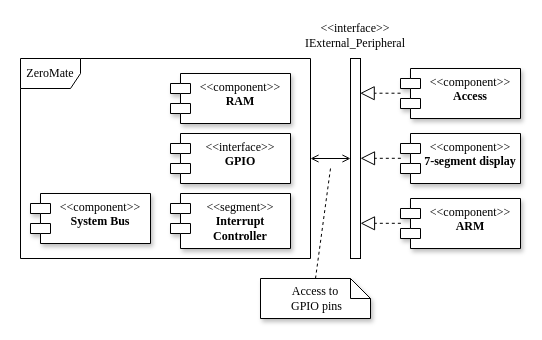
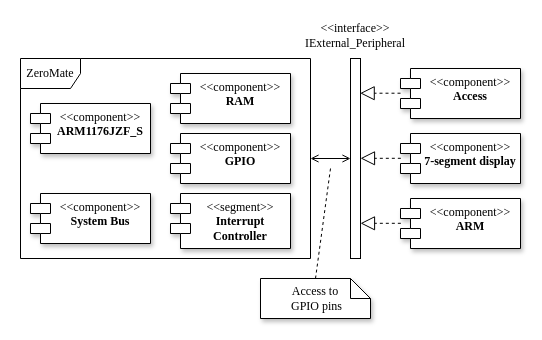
  <mxCell id="0" />
  <mxCell id="1" parent="0" />
  <mxCell id="2" value="ZeroMate" style="shape=umlFrame;whiteSpace=wrap;html=1;pointerEvents=0;fontFamily=Computer Modern;" parent="1" vertex="1"><mxGeometry x="20" y="58" width="290" height="200" as="geometry" /></mxCell>
  <mxCell id="3" value="&amp;lt;&amp;lt;component&amp;gt;&amp;gt;&lt;br&gt;&lt;b&gt;RAM&lt;/b&gt;" style="shape=module;align=left;spacingLeft=20;align=center;verticalAlign=top;whiteSpace=wrap;html=1;fontFamily=Computer Modern;shadow=1;" parent="1" vertex="1"><mxGeometry x="170" y="73" width="120" height="50" as="geometry" /></mxCell>
- <mxCell id="4" value="&amp;lt;&amp;lt;interface&amp;gt;&amp;gt;&lt;br&gt;&lt;b&gt;GPIO&lt;/b&gt;" style="shape=module;align=left;spacingLeft=20;align=center;verticalAlign=top;whiteSpace=wrap;html=1;fontFamily=Computer Modern;shadow=1;" parent="1" vertex="1"><mxGeometry x="170" y="133" width="120" height="50" as="geometry" /></mxCell>
+ <mxCell id="4" value="&amp;lt;&amp;lt;component&amp;gt;&amp;gt;&lt;br&gt;&lt;b&gt;GPIO&lt;/b&gt;" style="shape=module;align=left;spacingLeft=20;align=center;verticalAlign=top;whiteSpace=wrap;html=1;fontFamily=Computer Modern;shadow=1;" parent="1" vertex="1"><mxGeometry x="170" y="133" width="120" height="50" as="geometry" /></mxCell>
  <mxCell id="5" value="&amp;lt;&amp;lt;segment&amp;gt;&amp;gt;&lt;br&gt;&lt;b&gt;Interrupt Controller&lt;/b&gt;" style="shape=module;align=left;spacingLeft=20;align=center;verticalAlign=top;whiteSpace=wrap;html=1;fontFamily=Computer Modern;shadow=1;" parent="1" vertex="1"><mxGeometry x="170" y="193" width="120" height="55" as="geometry" /></mxCell>
+ <mxCell id="6" value="&amp;lt;&amp;lt;component&amp;gt;&amp;gt;&lt;br&gt;&lt;b&gt;ARM1176JZF_S&lt;/b&gt;" style="shape=module;align=left;spacingLeft=20;align=center;verticalAlign=top;whiteSpace=wrap;html=1;fontFamily=Computer Modern;shadow=1;" parent="1" vertex="1"><mxGeometry x="30" y="103" width="120" height="50" as="geometry" /></mxCell>
  <mxCell id="7" value="" style="html=1;points=[];perimeter=orthogonalPerimeter;outlineConnect=0;targetShapes=umlLifeline;portConstraint=eastwest;newEdgeStyle={&quot;edgeStyle&quot;:&quot;elbowEdgeStyle&quot;,&quot;elbow&quot;:&quot;vertical&quot;,&quot;curved&quot;:0,&quot;rounded&quot;:0};" parent="1" vertex="1"><mxGeometry x="350" y="58" width="10" height="200" as="geometry" /></mxCell>
  <mxCell id="8" value="" style="endArrow=open;startArrow=open;html=1;rounded=0;startFill=0;endFill=0;" parent="1" target="7" edge="1"><mxGeometry width="100" height="100" relative="1" as="geometry"><mxPoint x="310" y="158" as="sourcePoint" /><mxPoint x="410" y="58" as="targetPoint" /></mxGeometry></mxCell>
  <mxCell id="9" value="&amp;lt;&amp;lt;interface&amp;gt;&amp;gt;&lt;br&gt;IExternal_Peripheral" style="text;html=1;strokeColor=none;fillColor=none;align=center;verticalAlign=middle;whiteSpace=wrap;rounded=0;fontFamily=Computer Modern;" parent="1" vertex="1"><mxGeometry x="266.25" y="20" width="177.5" height="30" as="geometry" /></mxCell>
  <mxCell id="10" value="&amp;lt;&amp;lt;component&amp;gt;&amp;gt;&lt;br&gt;&lt;b&gt;Access&lt;/b&gt;" style="shape=module;align=left;spacingLeft=20;align=center;verticalAlign=top;whiteSpace=wrap;html=1;fontFamily=Computer Modern;shadow=1;" parent="1" vertex="1"><mxGeometry x="400" y="68" width="120" height="50" as="geometry" /></mxCell>
  <mxCell id="11" value="&amp;lt;&amp;lt;component&amp;gt;&amp;gt;&lt;br&gt;&lt;b&gt;7-segment display&lt;/b&gt;" style="shape=module;align=left;spacingLeft=20;align=center;verticalAlign=top;whiteSpace=wrap;html=1;fontFamily=Computer Modern;shadow=1;" parent="1" vertex="1"><mxGeometry x="400" y="133" width="120" height="50" as="geometry" /></mxCell>
  <mxCell id="12" value="&amp;lt;&amp;lt;component&amp;gt;&amp;gt;&lt;br&gt;&lt;b&gt;ARM&lt;/b&gt;" style="shape=module;align=left;spacingLeft=20;align=center;verticalAlign=top;whiteSpace=wrap;html=1;fontFamily=Computer Modern;shadow=1;" parent="1" vertex="1"><mxGeometry x="400" y="198" width="120" height="50" as="geometry" /></mxCell>
  <mxCell id="13" value="&amp;lt;&amp;lt;component&amp;gt;&amp;gt;&lt;br&gt;&lt;b&gt;System Bus&lt;/b&gt;" style="shape=module;align=left;spacingLeft=20;align=center;verticalAlign=top;whiteSpace=wrap;html=1;fontFamily=Computer Modern;shadow=1;" parent="1" vertex="1"><mxGeometry x="30" y="193" width="120" height="50" as="geometry" /></mxCell>
  <mxCell id="14" value="Access to&lt;br&gt;&amp;nbsp;GPIO pins" style="shape=note;size=20;whiteSpace=wrap;html=1;fontFamily=Computer Modern;shadow=1;" parent="1" vertex="1"><mxGeometry x="260" y="278" width="110" height="40" as="geometry" /></mxCell>
  <mxCell id="15" value="" style="endArrow=none;dashed=1;html=1;rounded=0;entryX=0.5;entryY=0;entryDx=0;entryDy=0;entryPerimeter=0;" parent="1" target="14" edge="1"><mxGeometry width="50" height="50" relative="1" as="geometry"><mxPoint x="330" y="168" as="sourcePoint" /><mxPoint x="210" y="318" as="targetPoint" /></mxGeometry></mxCell>
  <mxCell id="16" value="" style="endArrow=block;dashed=1;endFill=0;endSize=12;html=1;rounded=0;" parent="1" edge="1"><mxGeometry width="160" relative="1" as="geometry"><mxPoint x="400.003" y="92.71" as="sourcePoint" /><mxPoint x="359.67" y="92.71" as="targetPoint" /></mxGeometry></mxCell>
  <mxCell id="17" value="" style="endArrow=block;dashed=1;endFill=0;endSize=12;html=1;rounded=0;" parent="1" edge="1"><mxGeometry width="160" relative="1" as="geometry"><mxPoint x="400.333" y="157.8" as="sourcePoint" /><mxPoint x="360" y="157.8" as="targetPoint" /></mxGeometry></mxCell>
  <mxCell id="18" value="" style="endArrow=block;dashed=1;endFill=0;endSize=12;html=1;rounded=0;" parent="1" edge="1"><mxGeometry width="160" relative="1" as="geometry"><mxPoint x="400.333" y="222.8" as="sourcePoint" /><mxPoint x="360" y="222.8" as="targetPoint" /></mxGeometry></mxCell>
